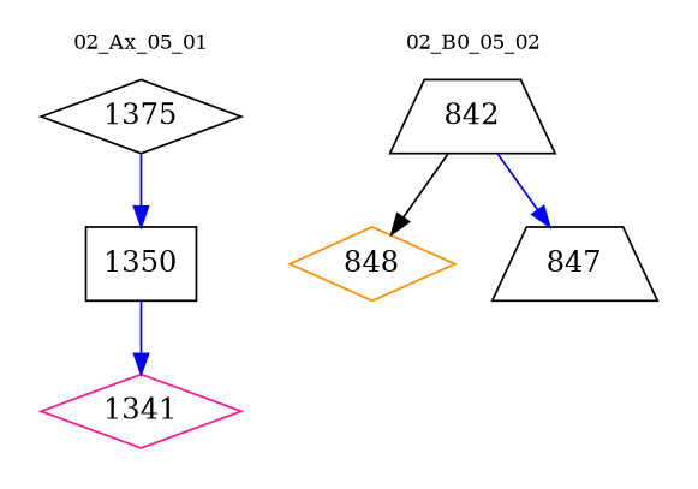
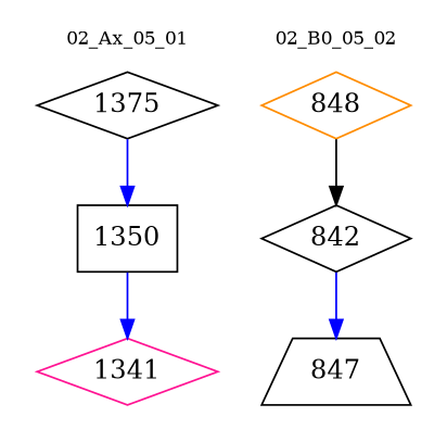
  digraph {
    node [color=black shape=diamond]
    edge [color=blue]
    n1 [label=1350 shape=box]
    n2 [color=deeppink label=1341]
    n3 [label=1375]
-   n4 [label=842 shape=trapezium]
+   n4 [label=842]
    n5 [color=darkorange label=848]
    n6 [label=847 shape=trapezium]
    subgraph cluster_1 {
      color=white
      fontsize=10
      label="02_Ax_05_01"
      n1
      n2
      n3
    }
    subgraph cluster_2 {
      color=white
      fontsize=10
      label="02_B0_05_02"
      n4
      n5
      n6
    }
    n1 -> n2
    n3 -> n1
-   n4 -> n5 [color=black]
+   n5 -> n4 [color=black]
    n4 -> n6
  }
